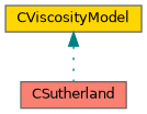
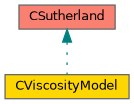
  digraph {
    node [color=gray40 fontname=Helvetica fontsize=10 shape=box style=filled]
    n1 [fillcolor=salmon fontcolor=black height=0.2 label=CSutherland width=0.4]
    n2 [fillcolor=gold height=0.2 label=CViscosityModel width=0.4]
-   n2 -> n1 [color=teal dir=back fontname=Helvetica fontsize=10 labelfontname=Helvetica labelfontsize=10 style=dotted]
+   n1 -> n2 [color=teal dir=back fontname=Helvetica fontsize=10 labelfontname=Helvetica labelfontsize=10 style=dotted]
  }
